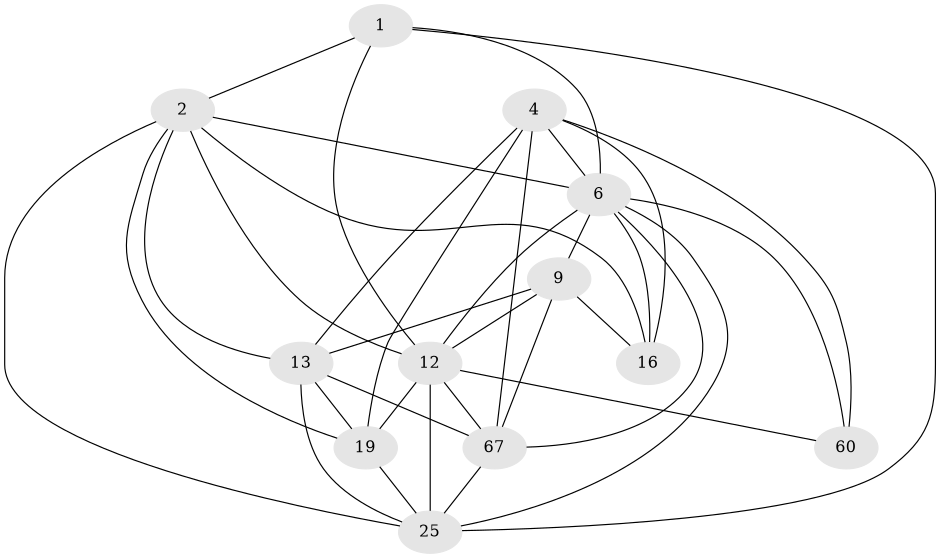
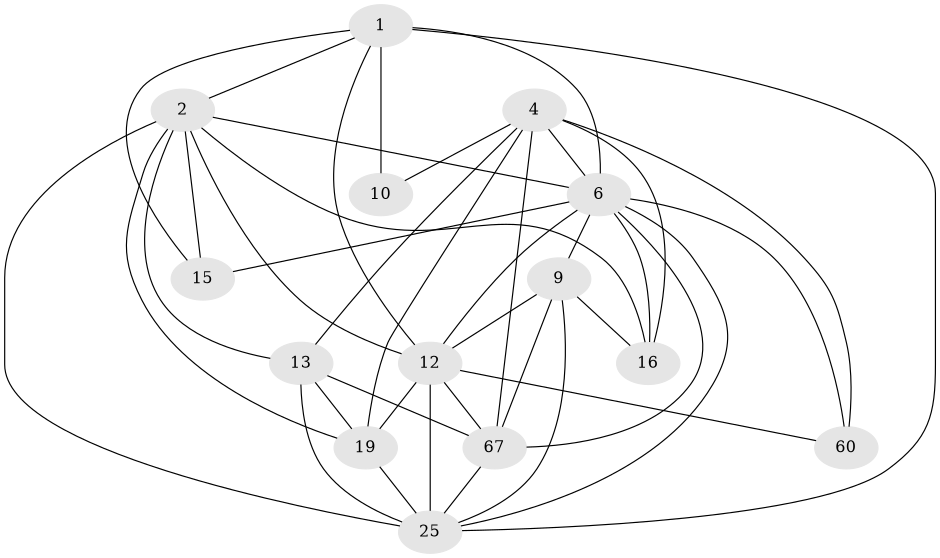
  graph {
    node [color=gray90 style=filled]
    1 [super="+3+14+28"]
    2 [super="+32+9+35"]
    6 [super="+53+49+52+30"]
+   10
    12 [super="+43"]
+   15 [super="+18"]
    25 [super="+31+33+29+45+37"]
    13 [super="+26+27"]
    16 [super="+39"]
    19 [super="+36+38"]
    n11 [label=67 super="+47+24"]
    n12 [label=60]
    n13 [label=9 super="+42"]
    4 [super="+22+5+51+7"]
    1 -- 2
    1 -- 6 [weight=2]
+   1 -- 10
    1 -- 12
+   1 -- 15
    1 -- 25
    2 -- 6 [weight=2]
    2 -- 12
+   2 -- 15
    2 -- 25 [weight=2]
    2 -- 13
    2 -- 16
    2 -- 19 [weight=2]
    6 -- 12
+   6 -- 15 [weight=3]
    6 -- 25 [weight=2]
    6 -- 16 [weight=2]
    6 -- n11 [weight=2]
    6 -- n12
    6 -- n13
    12 -- 25 [weight=2]
    12 -- 19
    12 -- n11 [weight=4]
    12 -- n12
    13 -- 25
    13 -- 19 [weight=2]
    13 -- n11 [weight=2]
    19 -- 25
    n11 -- 25
    n13 -- 12
-   n13 -- 13
+   n13 -- 25
    n13 -- 16
    n13 -- n11
    4 -- 6 [weight=2]
+   4 -- 10
    4 -- 13 [weight=2]
    4 -- 16 [weight=3]
    4 -- 19
    4 -- n11 [weight=2]
    4 -- n12
  }
